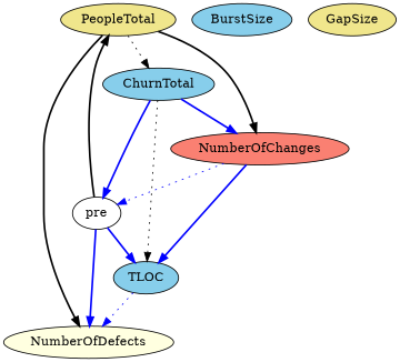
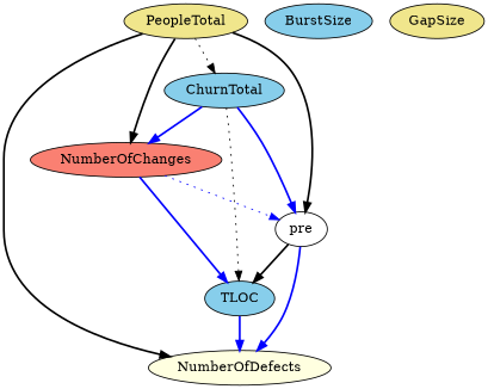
  digraph {
    node [fillcolor=skyblue style=filled]
    edge [color=black style=bold]
    PeopleTotal [fillcolor=khaki]
    NumberOfChanges [fillcolor=salmon]
    ChurnTotal
    pre [fillcolor=white]
    NumberOfDefects [fillcolor=lightyellow]
    TLOC
    BurstSize
    GapSize [fillcolor=khaki]
    PeopleTotal -> NumberOfChanges
    PeopleTotal -> ChurnTotal [style=dotted]
-   pre -> PeopleTotal
+   PeopleTotal -> pre
    PeopleTotal -> NumberOfDefects
    NumberOfChanges -> pre [color=blue style=dotted]
    NumberOfChanges -> TLOC [color=blue]
    ChurnTotal -> NumberOfChanges [color=blue]
    ChurnTotal -> pre [color=blue]
    ChurnTotal -> TLOC [style=dotted]
    pre -> NumberOfDefects [color=blue]
-   pre -> TLOC [color=blue]
-   TLOC -> NumberOfDefects [color=blue style=dotted]
+   pre -> TLOC
+   TLOC -> NumberOfDefects [color=blue]
  }
